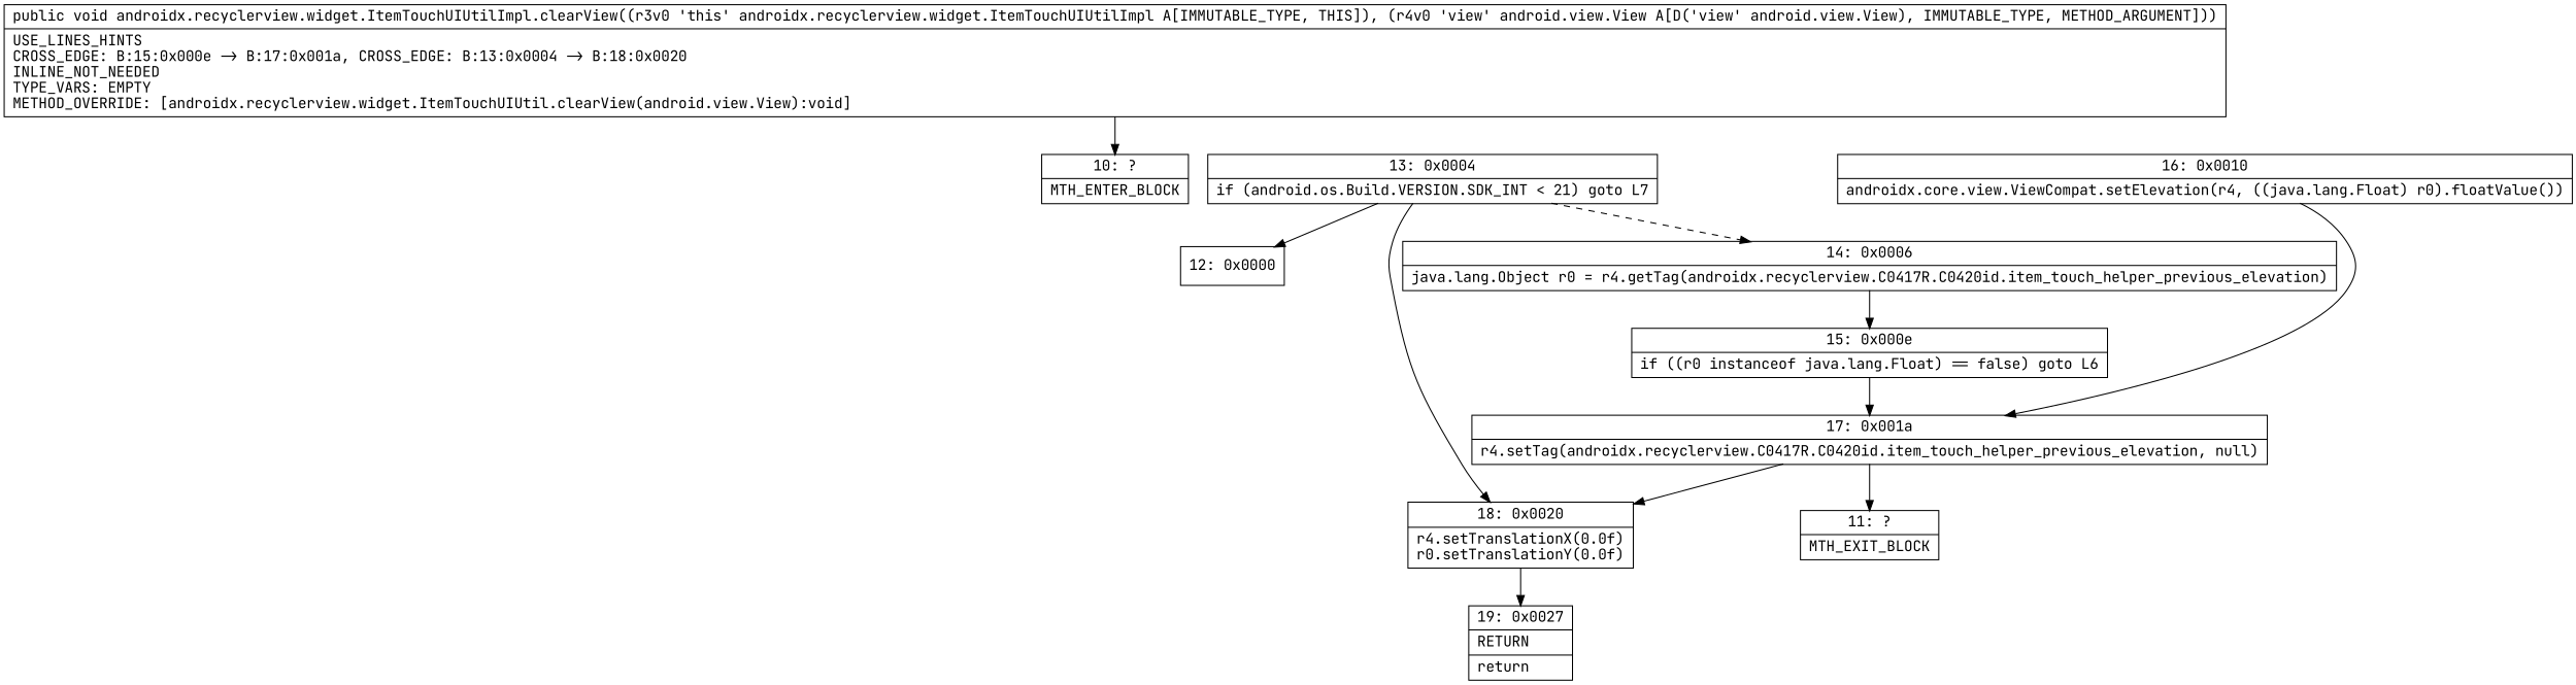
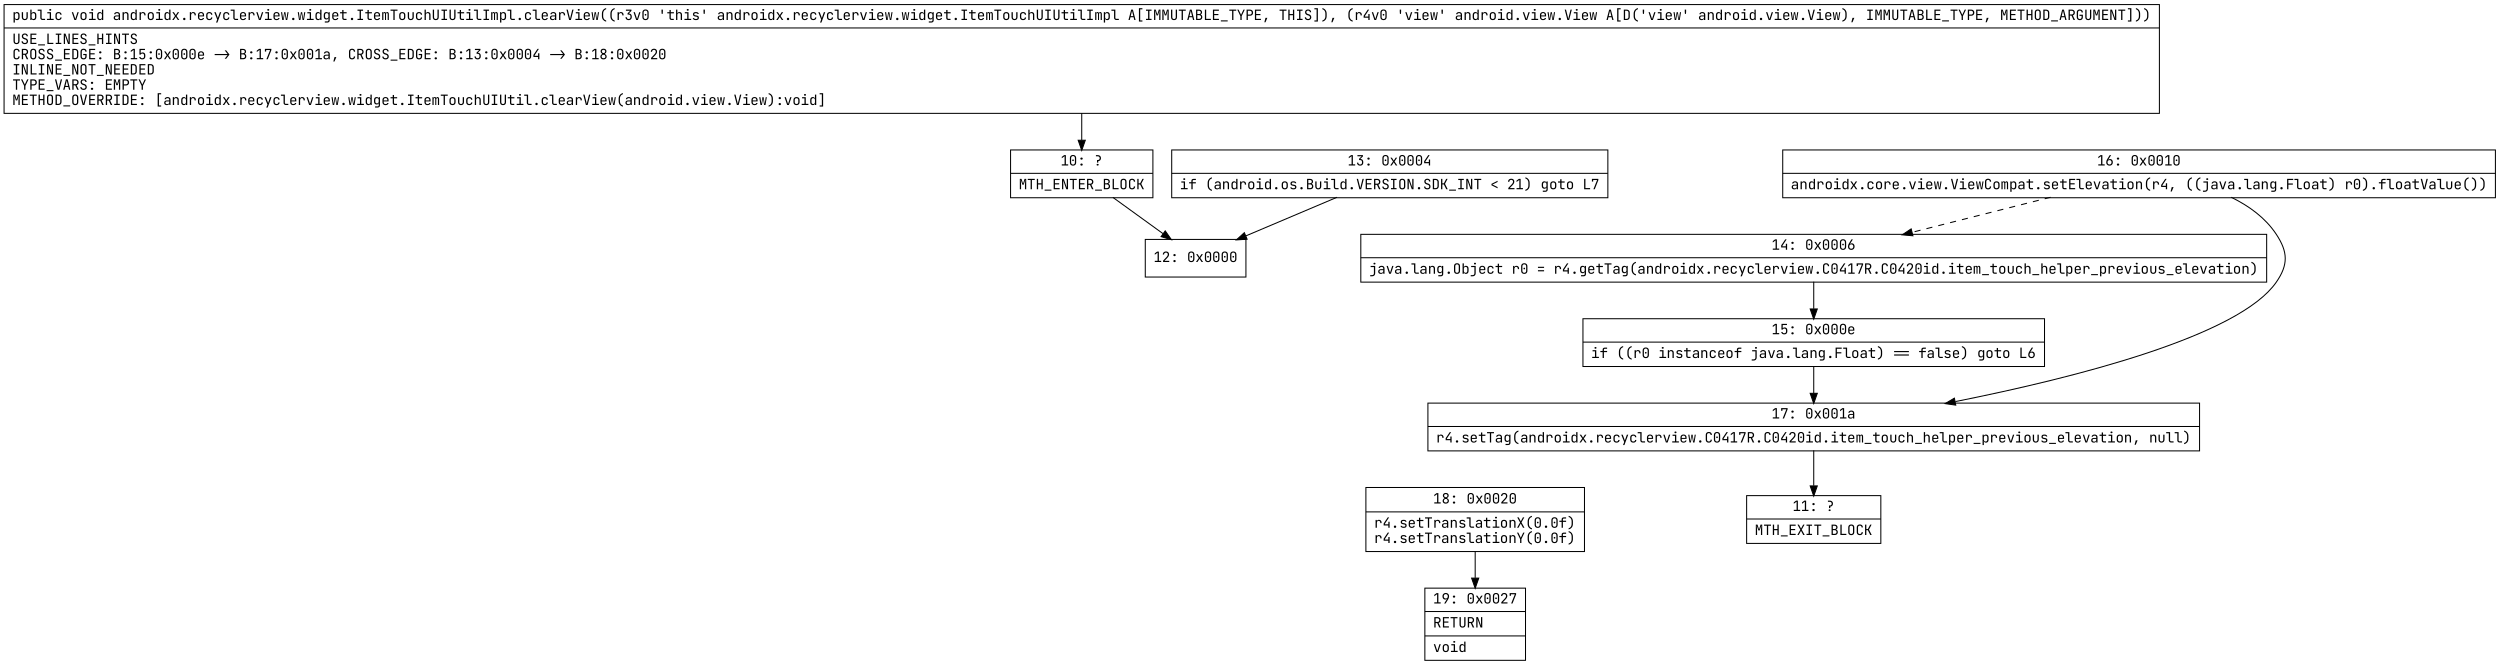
  digraph {
    fontname="JetBrains Mono"
    node [fontname="JetBrains Mono" shape=record]
    edge [fontname="JetBrains Mono"]
    n1 [label="{10\:\ ?|MTH_ENTER_BLOCK\l}"]
    n2 [label="{12\:\ 0x0000}"]
    n3 [label="{13\:\ 0x0004|if (android.os.Build.VERSION.SDK_INT \< 21) goto L7\l}"]
    n4 [label="{14\:\ 0x0006|java.lang.Object r0 = r4.getTag(androidx.recyclerview.C0417R.C0420id.item_touch_helper_previous_elevation)\l}"]
-   n5 [label="{18\:\ 0x0020|r4.setTranslationX(0.0f)\lr0.setTranslationY(0.0f)\l}"]
+   n5 [label="{18\:\ 0x0020|r4.setTranslationX(0.0f)\lr4.setTranslationY(0.0f)\l}"]
    n6 [label="{15\:\ 0x000e|if ((r0 instanceof java.lang.Float) == false) goto L6\l}"]
-   n7 [label="{19\:\ 0x0027|RETURN\l|return\l}"]
+   n7 [label="{19\:\ 0x0027|RETURN\l|void\l}"]
    n8 [label="{17\:\ 0x001a|r4.setTag(androidx.recyclerview.C0417R.C0420id.item_touch_helper_previous_elevation, null)\l}"]
    n9 [label="{16\:\ 0x0010|androidx.core.view.ViewCompat.setElevation(r4, ((java.lang.Float) r0).floatValue())\l}"]
    n10 [label="{11\:\ ?|MTH_EXIT_BLOCK\l}"]
    n11 [label="{public void androidx.recyclerview.widget.ItemTouchUIUtilImpl.clearView((r3v0 'this' androidx.recyclerview.widget.ItemTouchUIUtilImpl A[IMMUTABLE_TYPE, THIS]), (r4v0 'view' android.view.View A[D('view' android.view.View), IMMUTABLE_TYPE, METHOD_ARGUMENT]))  | USE_LINES_HINTS\lCROSS_EDGE: B:15:0x000e \-\> B:17:0x001a, CROSS_EDGE: B:13:0x0004 \-\> B:18:0x0020\lINLINE_NOT_NEEDED\lTYPE_VARS: EMPTY\lMETHOD_OVERRIDE: [androidx.recyclerview.widget.ItemTouchUIUtil.clearView(android.view.View):void]\l}"]
+   n1 -> n2
    n3 -> n2
-   n3 -> n4 [style=dashed]
-   n3 -> n5
+   n9 -> n4 [style=dashed]
    n4 -> n6
    n5 -> n7
    n6 -> n8
-   n8 -> n5
    n8 -> n10
    n9 -> n8
    n11 -> n1
  }
